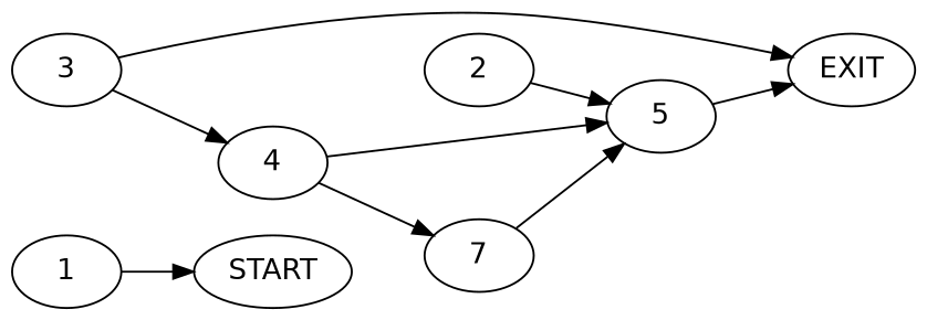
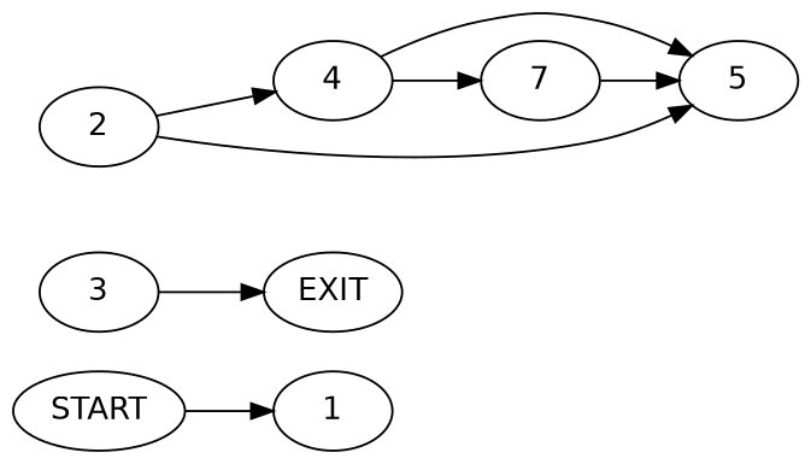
  digraph {
    fontname="DejaVu Sans"
    rankdir=LR
    node [fontname="DejaVu Sans"]
    edge [fontname="DejaVu Sans"]
    n1 [label=START]
    1
    n3 [label=EXIT]
    2
    4
    5
    3
    7
-   1 -> n1
-   3 -> 4
+   n1 -> 1
+   2 -> 4
    2 -> 5
    4 -> 5
    4 -> 7
-   5 -> n3
    3 -> n3
    7 -> 5
  }
